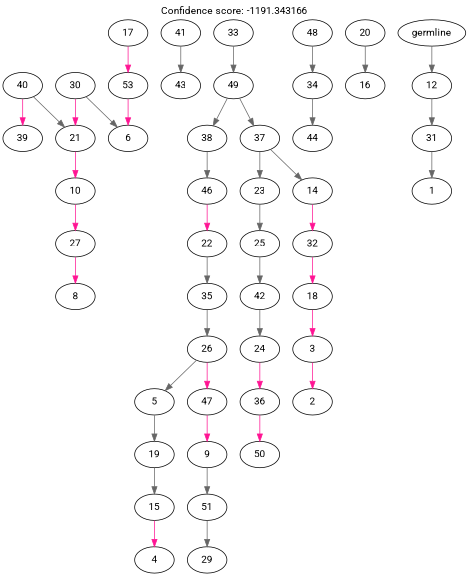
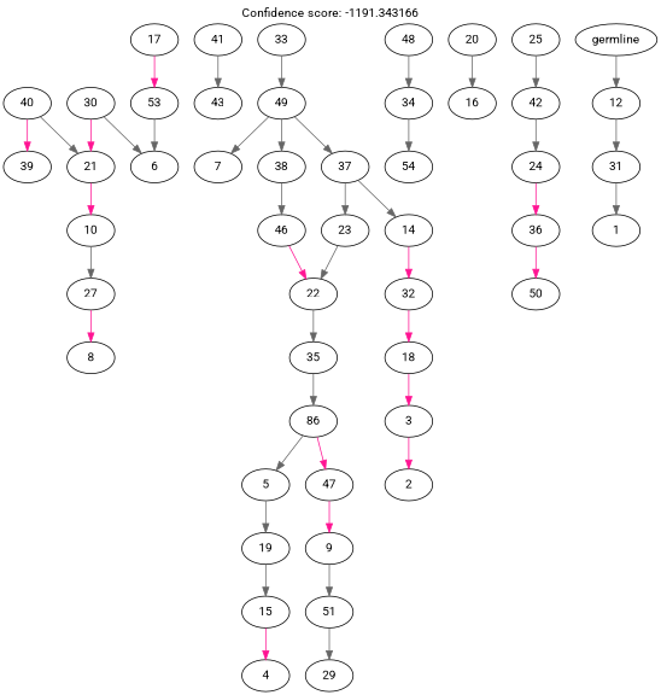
  digraph {
    fontname=Roboto
    label="Confidence score: -1191.343166"
    labelloc=t
    node [fontname=Roboto]
    edge [color=gray40 fontname=Roboto]
    n1 [label=40]
    n2 [label=39]
    n3 [label=21]
    n4 [label=41]
    n5 [label=43]
    n6 [label=8]
    n7 [label=27]
    n8 [label=10]
    n9 [label=30]
    n10 [label=6]
    n11 [label=53]
    n12 [label=17]
+   n13 [label=7]
    n14 [label=15]
    n15 [label=4]
    n16 [label=19]
    n17 [label=5]
    n18 [label=34]
-   n19 [label=44]
+   n19 [label=54]
    n20 [label=48]
    n21 [label=16]
    n22 [label=20]
    n23 [label=29]
    n24 [label=51]
    n25 [label=9]
    n26 [label=47]
-   n27 [label=26]
+   n27 [label=86]
    n28 [label=35]
    n29 [label=22]
    n30 [label=46]
    n31 [label=38]
    n32 [label=36]
    n33 [label=50]
    n34 [label=24]
    n35 [label=42]
    n36 [label=25]
    n37 [label=23]
    n38 [label=3]
    n39 [label=2]
    n40 [label=18]
    n41 [label=32]
    n42 [label=14]
    n43 [label=37]
    n44 [label=49]
    n45 [label=33]
    n46 [label=1]
    n47 [label=31]
    n48 [label=12]
    n49 [label=germline]
    n1 -> n2 [color=deeppink]
    n1 -> n3
    n3 -> n8 [color=deeppink]
    n4 -> n5
    n7 -> n6 [color=deeppink]
-   n8 -> n7 [color=deeppink]
+   n8 -> n7
    n9 -> n3 [color=deeppink]
    n9 -> n10
-   n11 -> n10 [color=deeppink]
+   n11 -> n10
    n12 -> n11 [color=deeppink]
    n14 -> n15 [color=deeppink]
    n16 -> n14
    n17 -> n16
    n18 -> n19
    n20 -> n18
    n22 -> n21
    n24 -> n23
    n25 -> n24
    n26 -> n25 [color=deeppink]
    n27 -> n17
    n27 -> n26 [color=deeppink]
    n28 -> n27
    n29 -> n28
    n30 -> n29 [color=deeppink]
    n31 -> n30
    n32 -> n33 [color=deeppink]
    n34 -> n32 [color=deeppink]
    n35 -> n34
    n36 -> n35
-   n37 -> n36
+   n37 -> n29
    n38 -> n39 [color=deeppink]
    n40 -> n38 [color=deeppink]
    n41 -> n40 [color=deeppink]
    n42 -> n41 [color=deeppink]
    n43 -> n37
    n43 -> n42
+   n44 -> n13
    n44 -> n31
    n44 -> n43
    n45 -> n44
    n47 -> n46
    n48 -> n47
    n49 -> n48
  }
